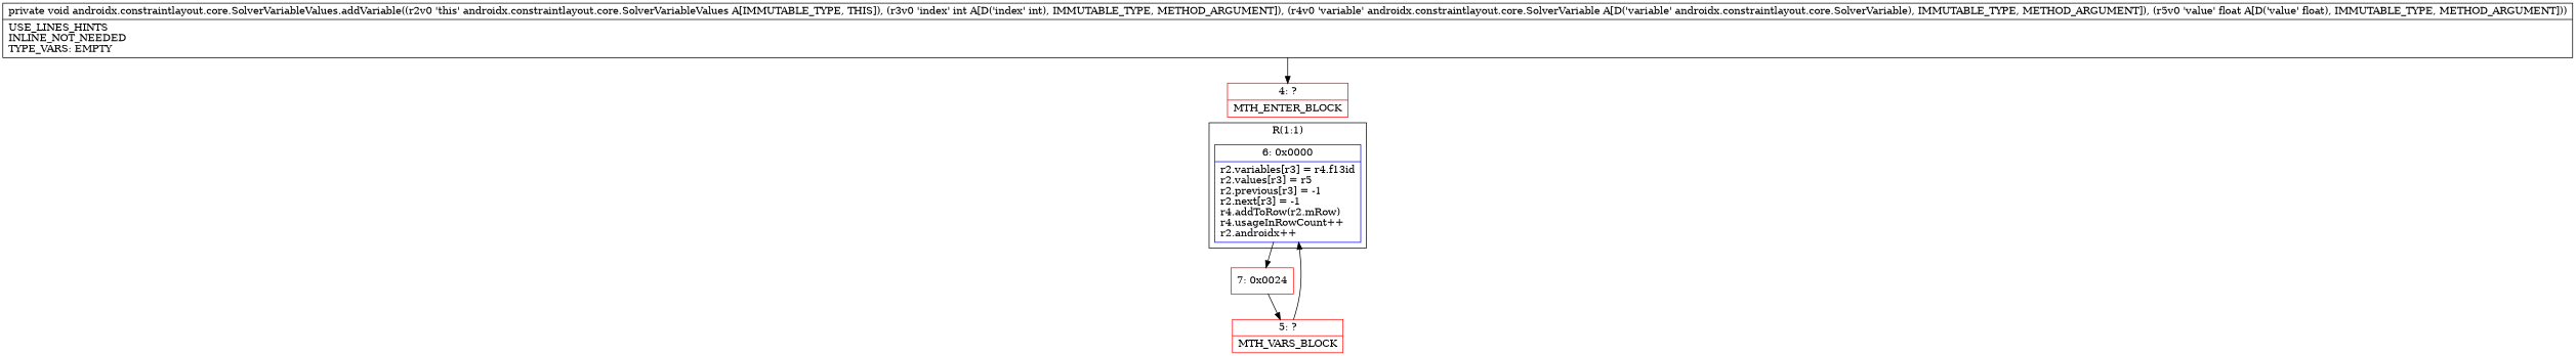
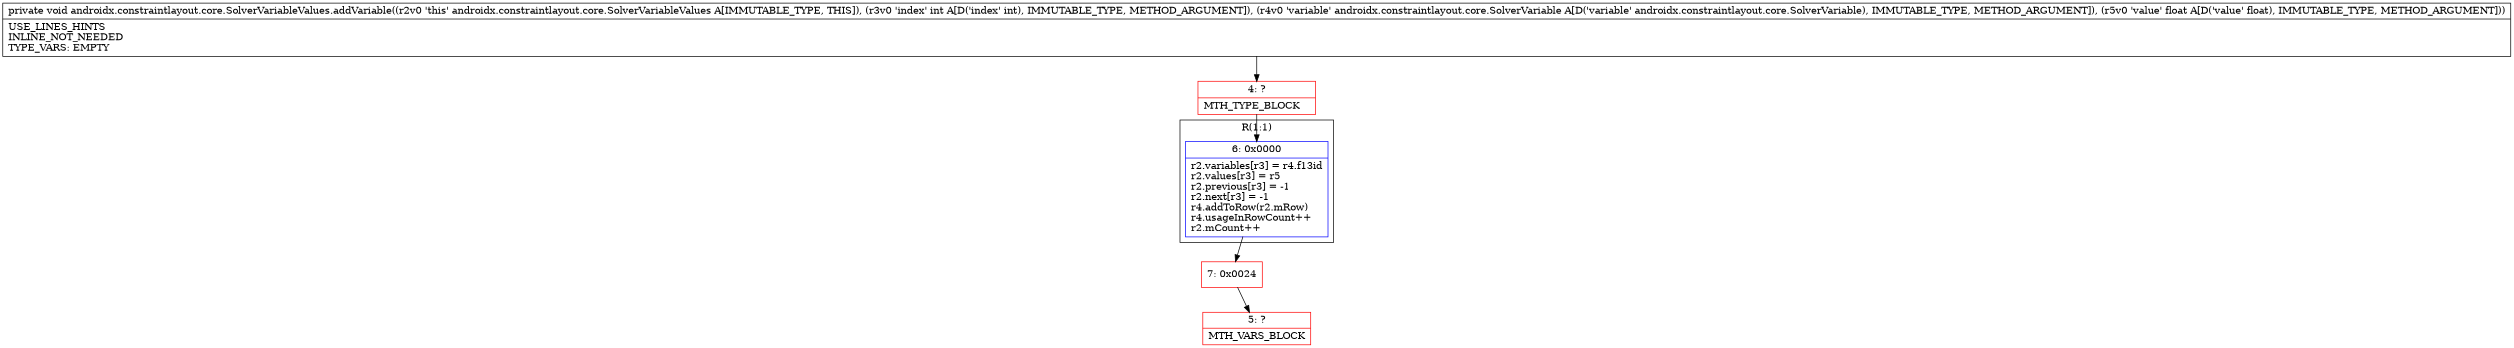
  digraph {
    node [color=red shape=record]
-   n1 [color=blue label="{6\:\ 0x0000|r2.variables[r3] = r4.f13id\lr2.values[r3] = r5\lr2.previous[r3] = \-1\lr2.next[r3] = \-1\lr4.addToRow(r2.mRow)\lr4.usageInRowCount++\lr2.androidx++\l}"]
+   n1 [color=blue label="{6\:\ 0x0000|r2.variables[r3] = r4.f13id\lr2.values[r3] = r5\lr2.previous[r3] = \-1\lr2.next[r3] = \-1\lr4.addToRow(r2.mRow)\lr4.usageInRowCount++\lr2.mCount++\l}"]
    n2 [label="{7\:\ 0x0024}"]
    n3 [label="{5\:\ ?|MTH_VARS_BLOCK\l}"]
-   n4 [label="{4\:\ ?|MTH_ENTER_BLOCK\l}"]
+   n4 [label="{4\:\ ?|MTH_TYPE_BLOCK\l}"]
    n5 [label="{private void androidx.constraintlayout.core.SolverVariableValues.addVariable((r2v0 'this' androidx.constraintlayout.core.SolverVariableValues A[IMMUTABLE_TYPE, THIS]), (r3v0 'index' int A[D('index' int), IMMUTABLE_TYPE, METHOD_ARGUMENT]), (r4v0 'variable' androidx.constraintlayout.core.SolverVariable A[D('variable' androidx.constraintlayout.core.SolverVariable), IMMUTABLE_TYPE, METHOD_ARGUMENT]), (r5v0 'value' float A[D('value' float), IMMUTABLE_TYPE, METHOD_ARGUMENT]))  | USE_LINES_HINTS\lINLINE_NOT_NEEDED\lTYPE_VARS: EMPTY\l}" color=""]
    subgraph cluster_1 {
      label="R(1:1)"
      n1
    }
    n1 -> n2
    n2 -> n3
-   n3 -> n1
+   n4 -> n1
    n5 -> n4
  }
